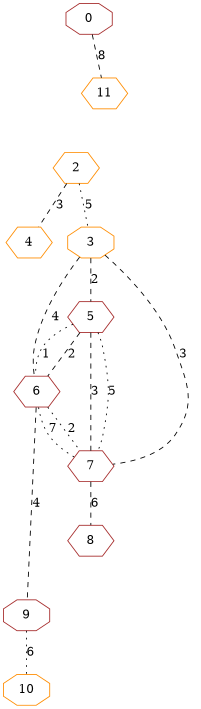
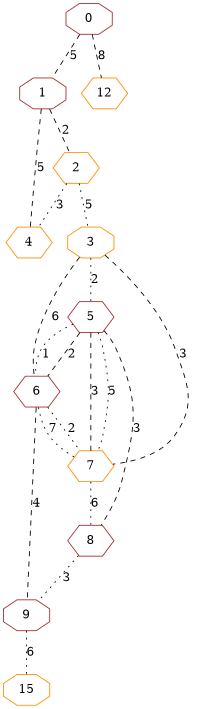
  graph {
    node [color=brown shape=hexagon weight=1]
    edge [style=dashed]
    0 [shape=octagon weight=2]
-   11 [color=darkorange weight=4]
+   1 [shape=octagon]
+   11 [color=darkorange weight=4 label=12]
    2 [color=darkorange]
    4 [color=darkorange]
    3 [color=darkorange shape=octagon weight=2]
    5
    6
-   7
+   7 [color=darkorange]
    8
    9 [shape=octagon]
-   10 [color=darkorange shape=octagon]
+   10 [color=darkorange shape=octagon label=15]
+   0 -- 1 [label=5]
    0 -- 11 [label=8]
-   2 -- 4 [label=3]
+   1 -- 2 [label=2]
+   1 -- 4 [label=5]
+   2 -- 4 [label=3 style=dotted]
    2 -- 3 [label=5 style=dotted]
-   3 -- 5 [label=2]
-   3 -- 6 [label=4]
+   3 -- 5 [label=2 style=dotted]
+   3 -- 6 [label=6]
    3 -- 7 [label=3]
    5 -- 6 [label=1 style=dotted]
    5 -- 6 [label=2]
    5 -- 7 [label=3]
    5 -- 7 [label=5 style=dotted]
+   5 -- 8 [label=3]
    6 -- 7 [label=2 style=dotted]
    6 -- 7 [label=7 style=dotted]
    6 -- 9 [label=4]
-   7 -- 8 [label=6]
+   7 -- 8 [label=6 style=dotted]
+   8 -- 9 [label=3 style=dotted]
    9 -- 10 [label=6 style=dotted]
  }
